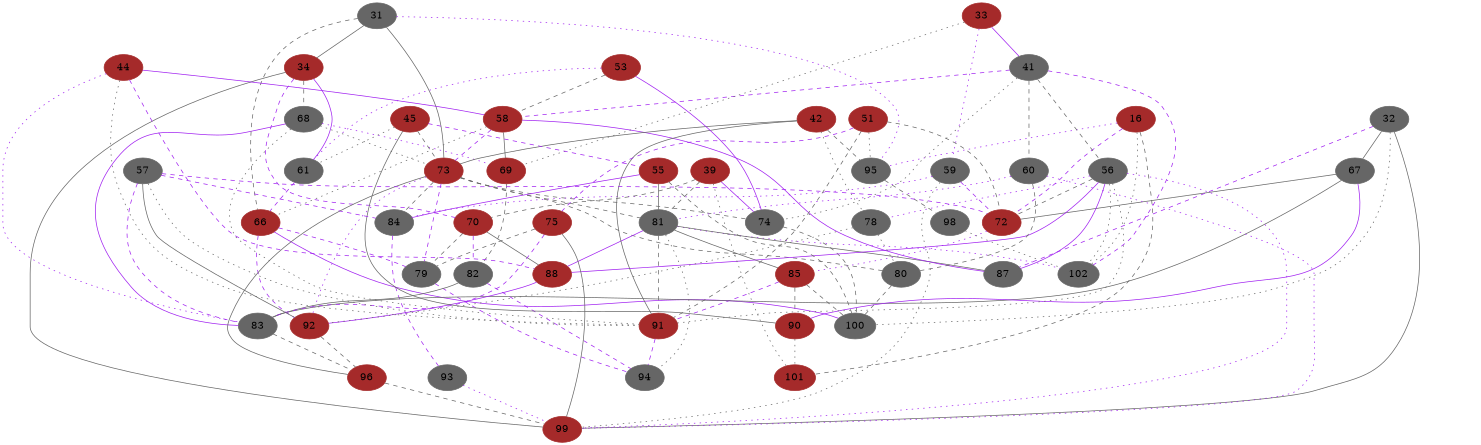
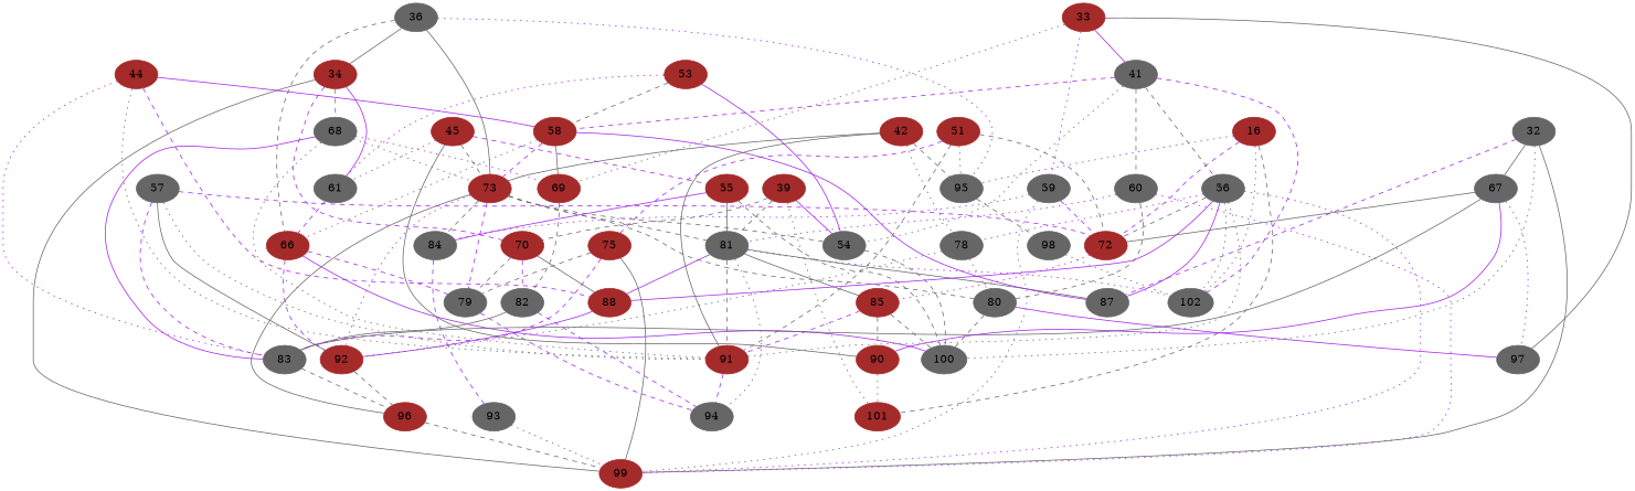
  graph {
    node [color=gray40 style=filled]
    edge [color=gray40 style=dashed]
    72 [color=brown super="+15+36"]
    85 [color=brown super="+6"]
    16 [color=brown]
    95 [super="+86"]
    101 [color=brown]
    102 [super="+22"]
    98
    34 [color=brown super="+19"]
    99 [color=brown super="+40+64"]
    61
    68 [super="+54"]
    70 [color=brown super="+20"]
-   31
+   31 [label=36]
    66 [color=brown super="+13+46"]
    73 [color=brown super="+21+35+65"]
    100 [super="+25"]
    92 [color=brown super="+37+52"]
    79 [super="+71"]
-   74 [super="+17"]
+   74 [super="+17" label=54]
    81 [super="+11+29"]
    84 [super="+18"]
    80 [super="+27"]
    96 [color=brown super="+43"]
    67 [super="+49"]
+   97
    83 [super="+48"]
    90 [color=brown super="+62"]
    32
    87
    41 [super="+38+26"]
    56 [super="+3+28+23"]
    58 [color=brown super="+8"]
    60 [super="+5"]
    33 [color=brown]
    59
    69 [color=brown]
    82
    91 [color=brown super="+10+89+76"]
    88 [color=brown super="+77"]
    39 [color=brown]
    94 [super="+63"]
    78
    42 [color=brown super="+14"]
    44 [color=brown]
    45 [color=brown]
    55 [color=brown]
    51 [color=brown]
    75 [color=brown]
    53 [color=brown]
    93
    57 [super="+50"]
    72 -- 85 [color=purple style=dotted]
    85 -- 100
    85 -- 90 [weight=2]
    85 -- 91 [color=purple]
    16 -- 72 [color=purple]
    16 -- 95 [color=purple style=dotted]
    16 -- 101
    16 -- 102 [style=dotted]
    95 -- 98
    98 -- 102 [style=dotted]
    34 -- 99 [style=solid]
    34 -- 61 [color=purple style=solid]
    34 -- 68 [weight=2]
    34 -- 70 [color=purple]
    61 -- 66 [color=purple]
    68 -- 73 [style=dotted]
    68 -- 83 [color=purple style=solid]
    68 -- 69 [color=purple style=dotted]
    68 -- 91 [style=dotted]
    70 -- 79 [weight=2]
    70 -- 82 [color=purple]
    70 -- 88 [style=solid]
    31 -- 95 [color=purple style=dotted]
    31 -- 34 [style=solid]
    31 -- 66
    31 -- 73 [style=solid]
    66 -- 100 [color=purple style=solid]
    66 -- 92 [color=purple weight=2]
    66 -- 79 [color=purple]
    73 -- 92 [color=purple style=dotted weight=2]
    73 -- 79 [color=purple]
    73 -- 74
    73 -- 81 [weight=2]
    73 -- 84
    73 -- 80
    73 -- 96 [style=solid]
    92 -- 96
    79 -- 94 [color=purple]
    74 -- 100
    81 -- 85 [style=solid]
    81 -- 102 [color=purple style=dotted weight=2]
    81 -- 87 [style=solid]
    81 -- 91
    81 -- 88 [color=purple style=solid weight=2]
    81 -- 94 [style=dotted]
    84 -- 93 [color=purple weight=2]
    80 -- 100
+   80 -- 97 [color=purple style=solid weight=2]
    96 -- 99 [weight=3]
    67 -- 72 [style=solid]
+   67 -- 97 [color=purple style=dotted]
    67 -- 83 [style=solid weight=2]
    67 -- 90 [color=purple style=solid]
    83 -- 96
    90 -- 101 [style=dotted weight=2]
    32 -- 99 [style=solid]
    32 -- 100 [style=dotted]
    32 -- 67 [style=solid]
    32 -- 87 [color=purple]
    41 -- 102 [color=purple]
    41 -- 74 [style=dotted]
    41 -- 56 [weight=2]
    41 -- 58 [color=purple]
    41 -- 60 [weight=2]
    56 -- 72
    56 -- 102 [style=dotted]
    56 -- 99 [color=purple style=dotted weight=2]
    56 -- 87 [color=purple style=solid]
    56 -- 91 [style=dotted]
    56 -- 88 [color=purple style=solid]
    56 -- 78 [color=purple style=dotted]
    58 -- 66 [style=dotted weight=2]
    58 -- 73 [color=purple]
    58 -- 87 [color=purple style=solid]
    58 -- 69 [style=solid]
    60 -- 99 [color=purple style=dotted]
    60 -- 81 [color=purple style=dotted weight=2]
    60 -- 80
+   33 -- 97 [style=solid]
    33 -- 41 [color=purple style=solid]
    33 -- 59 [color=purple style=dotted]
    33 -- 69 [style=dotted]
    59 -- 72 [color=purple]
    59 -- 99 [style=dotted]
    59 -- 84 [color=purple style=dotted]
    69 -- 82
    82 -- 83 [style=solid]
    82 -- 94 [color=purple]
    91 -- 94 [color=purple]
    88 -- 92 [color=purple style=solid]
    39 -- 101 [style=dotted]
    39 -- 70
    39 -- 74 [color=purple style=solid]
    39 -- 81
    78 -- 92 [style=dotted]
    78 -- 80 [style=dotted]
    42 -- 95 [weight=2]
    42 -- 73 [style=solid]
    42 -- 91 [style=solid weight=2]
    42 -- 78 [style=dotted]
    44 -- 83 [color=purple style=dotted]
    44 -- 58 [color=purple style=solid]
    44 -- 91 [style=dotted]
    44 -- 88 [color=purple]
    45 -- 61 [style=dotted]
    45 -- 73
    45 -- 90 [style=solid]
    45 -- 55 [color=purple]
    55 -- 100
    55 -- 81 [style=solid]
    55 -- 84 [color=purple style=solid]
    51 -- 72
    51 -- 95 [style=dotted]
    51 -- 91
    51 -- 75 [color=purple]
    75 -- 99 [style=solid]
    75 -- 79
    75 -- 83 [color=purple]
    53 -- 61 [color=purple style=dotted]
    53 -- 74 [color=purple style=solid weight=2]
    53 -- 58
    93 -- 99 [color=purple style=dotted weight=2]
    57 -- 72 [color=purple weight=2]
    57 -- 92 [style=solid]
-   57 -- 84 [color=purple]
    57 -- 83 [color=purple]
    57 -- 91 [style=dotted]
  }
